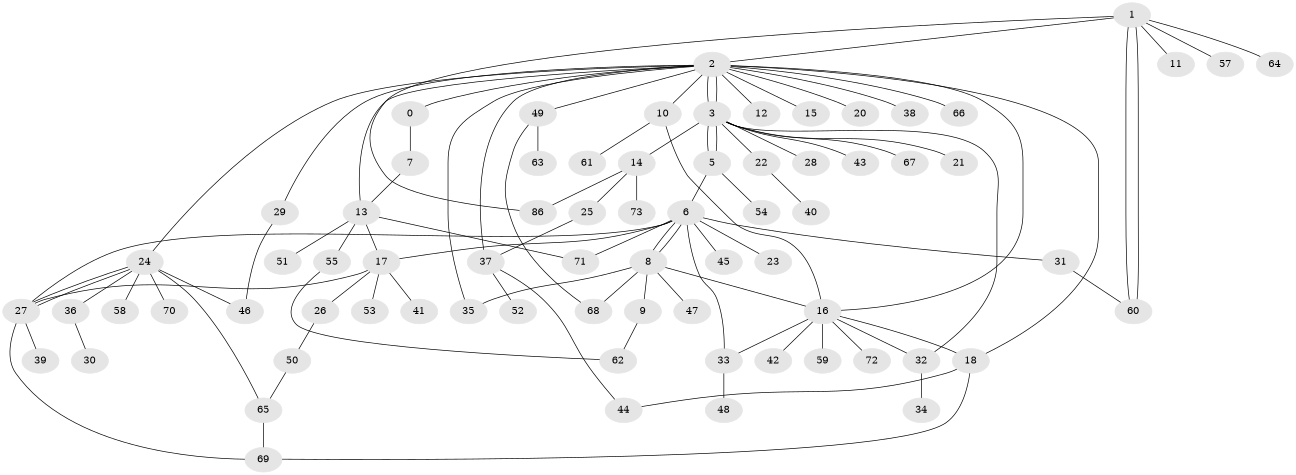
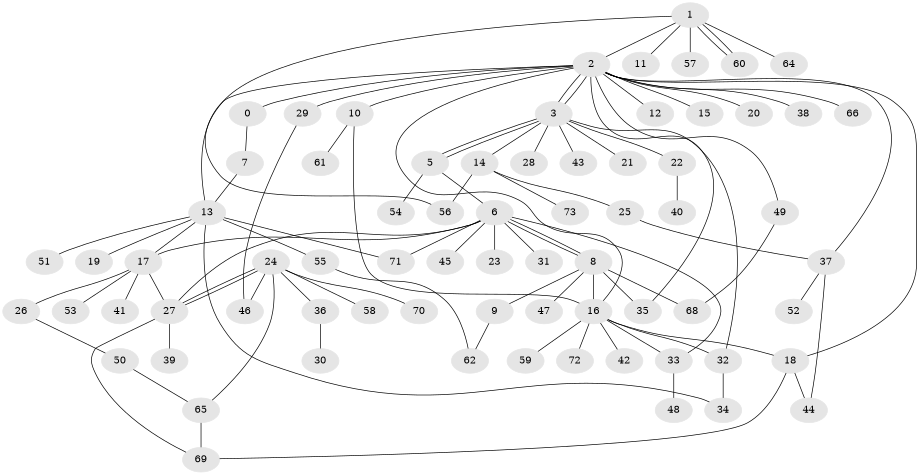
  graph {
    node [color=gray90 style=filled]
    1
    2
    11
-   56 [label=86]
+   56
    57
    60
    64
    3
    n9 [label=0]
    10
    12
    13
    15
    16
    18
    20
    24
    29
    35
    37
    38
    49
    66
    5
    14
    21
    22
    28
    32
    43
-   67
    7
    61
    17
    71
+   19
    34
    51
    55
    33
    42
    59
    72
    44
    69
    27
    36
    46
    58
    65
    70
    52
    68
-   63
    6
    54
    25
    73
    40
    8
    23
    31
    45
    9
    47
    26
    41
    53
    39
    48
    62
    50
    30
    1 -- 2
    1 -- 11
    1 -- 56
    1 -- 57
    1 -- 60
    1 -- 60
    1 -- 64
    2 -- 3
    2 -- 3
    2 -- n9
    2 -- 10
    2 -- 12
    2 -- 13
    2 -- 15
    2 -- 16
    2 -- 18
    2 -- 20
-   2 -- 24
    2 -- 29
    2 -- 35
    2 -- 37
    2 -- 38
    2 -- 49
    2 -- 66
    3 -- 5
    3 -- 5
    3 -- 14
    3 -- 21
    3 -- 22
    3 -- 28
    3 -- 32
    3 -- 43
-   3 -- 67
    n9 -- 7
    10 -- 16
    10 -- 61
    13 -- 17
    13 -- 71
+   13 -- 19
+   13 -- 34
    13 -- 51
    13 -- 55
    16 -- 18
    16 -- 32
    16 -- 33
    16 -- 42
    16 -- 59
    16 -- 72
    18 -- 44
    18 -- 69
    24 -- 27
    24 -- 27
    24 -- 36
    24 -- 46
    24 -- 58
    24 -- 65
    24 -- 70
    29 -- 46
    37 -- 44
    37 -- 52
    49 -- 68
-   49 -- 63
    5 -- 6
    5 -- 54
    14 -- 56
    14 -- 25
    14 -- 73
    22 -- 40
    32 -- 34
    7 -- 13
    17 -- 27
    17 -- 26
    17 -- 41
    17 -- 53
    55 -- 62
    33 -- 48
    27 -- 69
    27 -- 39
    36 -- 30
    65 -- 69
    6 -- 17
    6 -- 71
    6 -- 33
    6 -- 27
    6 -- 8
    6 -- 8
    6 -- 23
    6 -- 31
    6 -- 45
    25 -- 37
    8 -- 16
    8 -- 35
    8 -- 68
    8 -- 9
    8 -- 47
-   31 -- 60
    9 -- 62
    26 -- 50
    50 -- 65
  }
